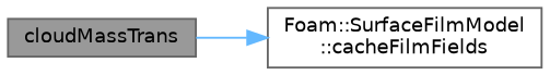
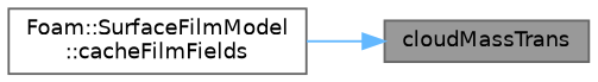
  digraph {
    rankdir=RL
    node [fontname=Helvetica fontsize=10 shape=box style=filled]
    n1 [color=gray40 fillcolor=grey60 fontcolor=black height=0.2 label=cloudMassTrans width=0.4]
    n2 [color=grey40 fillcolor=white height=0.2 label="Foam::SurfaceFilmModel\l::cacheFilmFields" width=0.4]
-   n2 -> n1 [color=steelblue1 dir=back fontname=Helvetica fontsize=10 labelfontname=Helvetica labelfontsize=10 style=solid]
+   n1 -> n2 [color=steelblue1 dir=back fontname=Helvetica fontsize=10 labelfontname=Helvetica labelfontsize=10 style=solid]
  }
